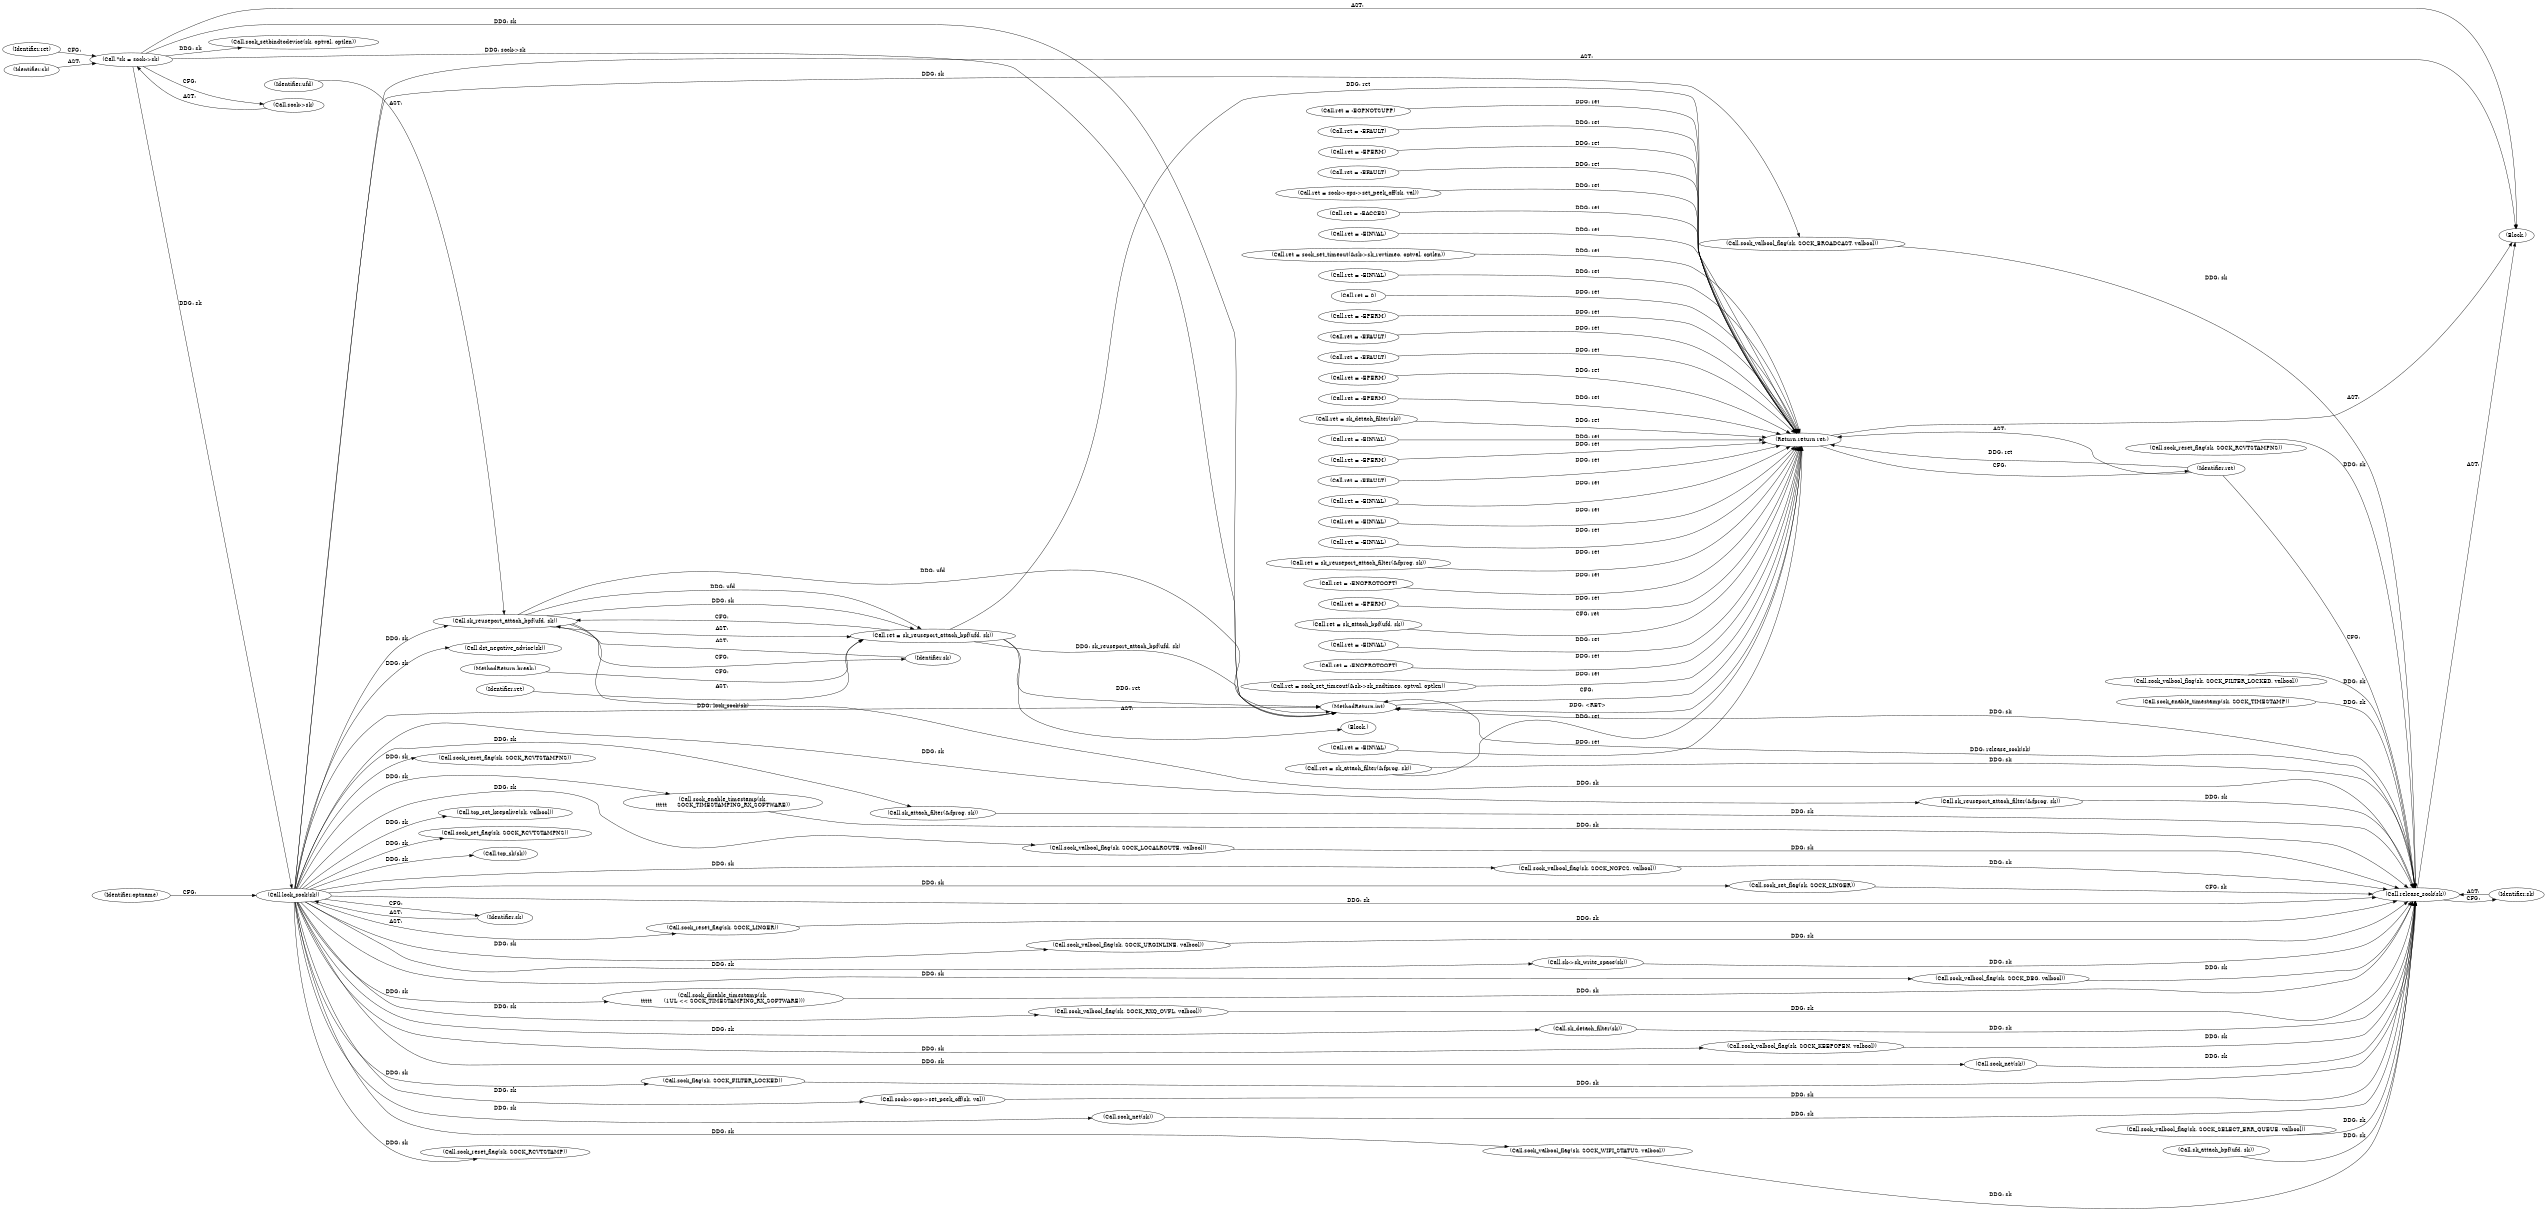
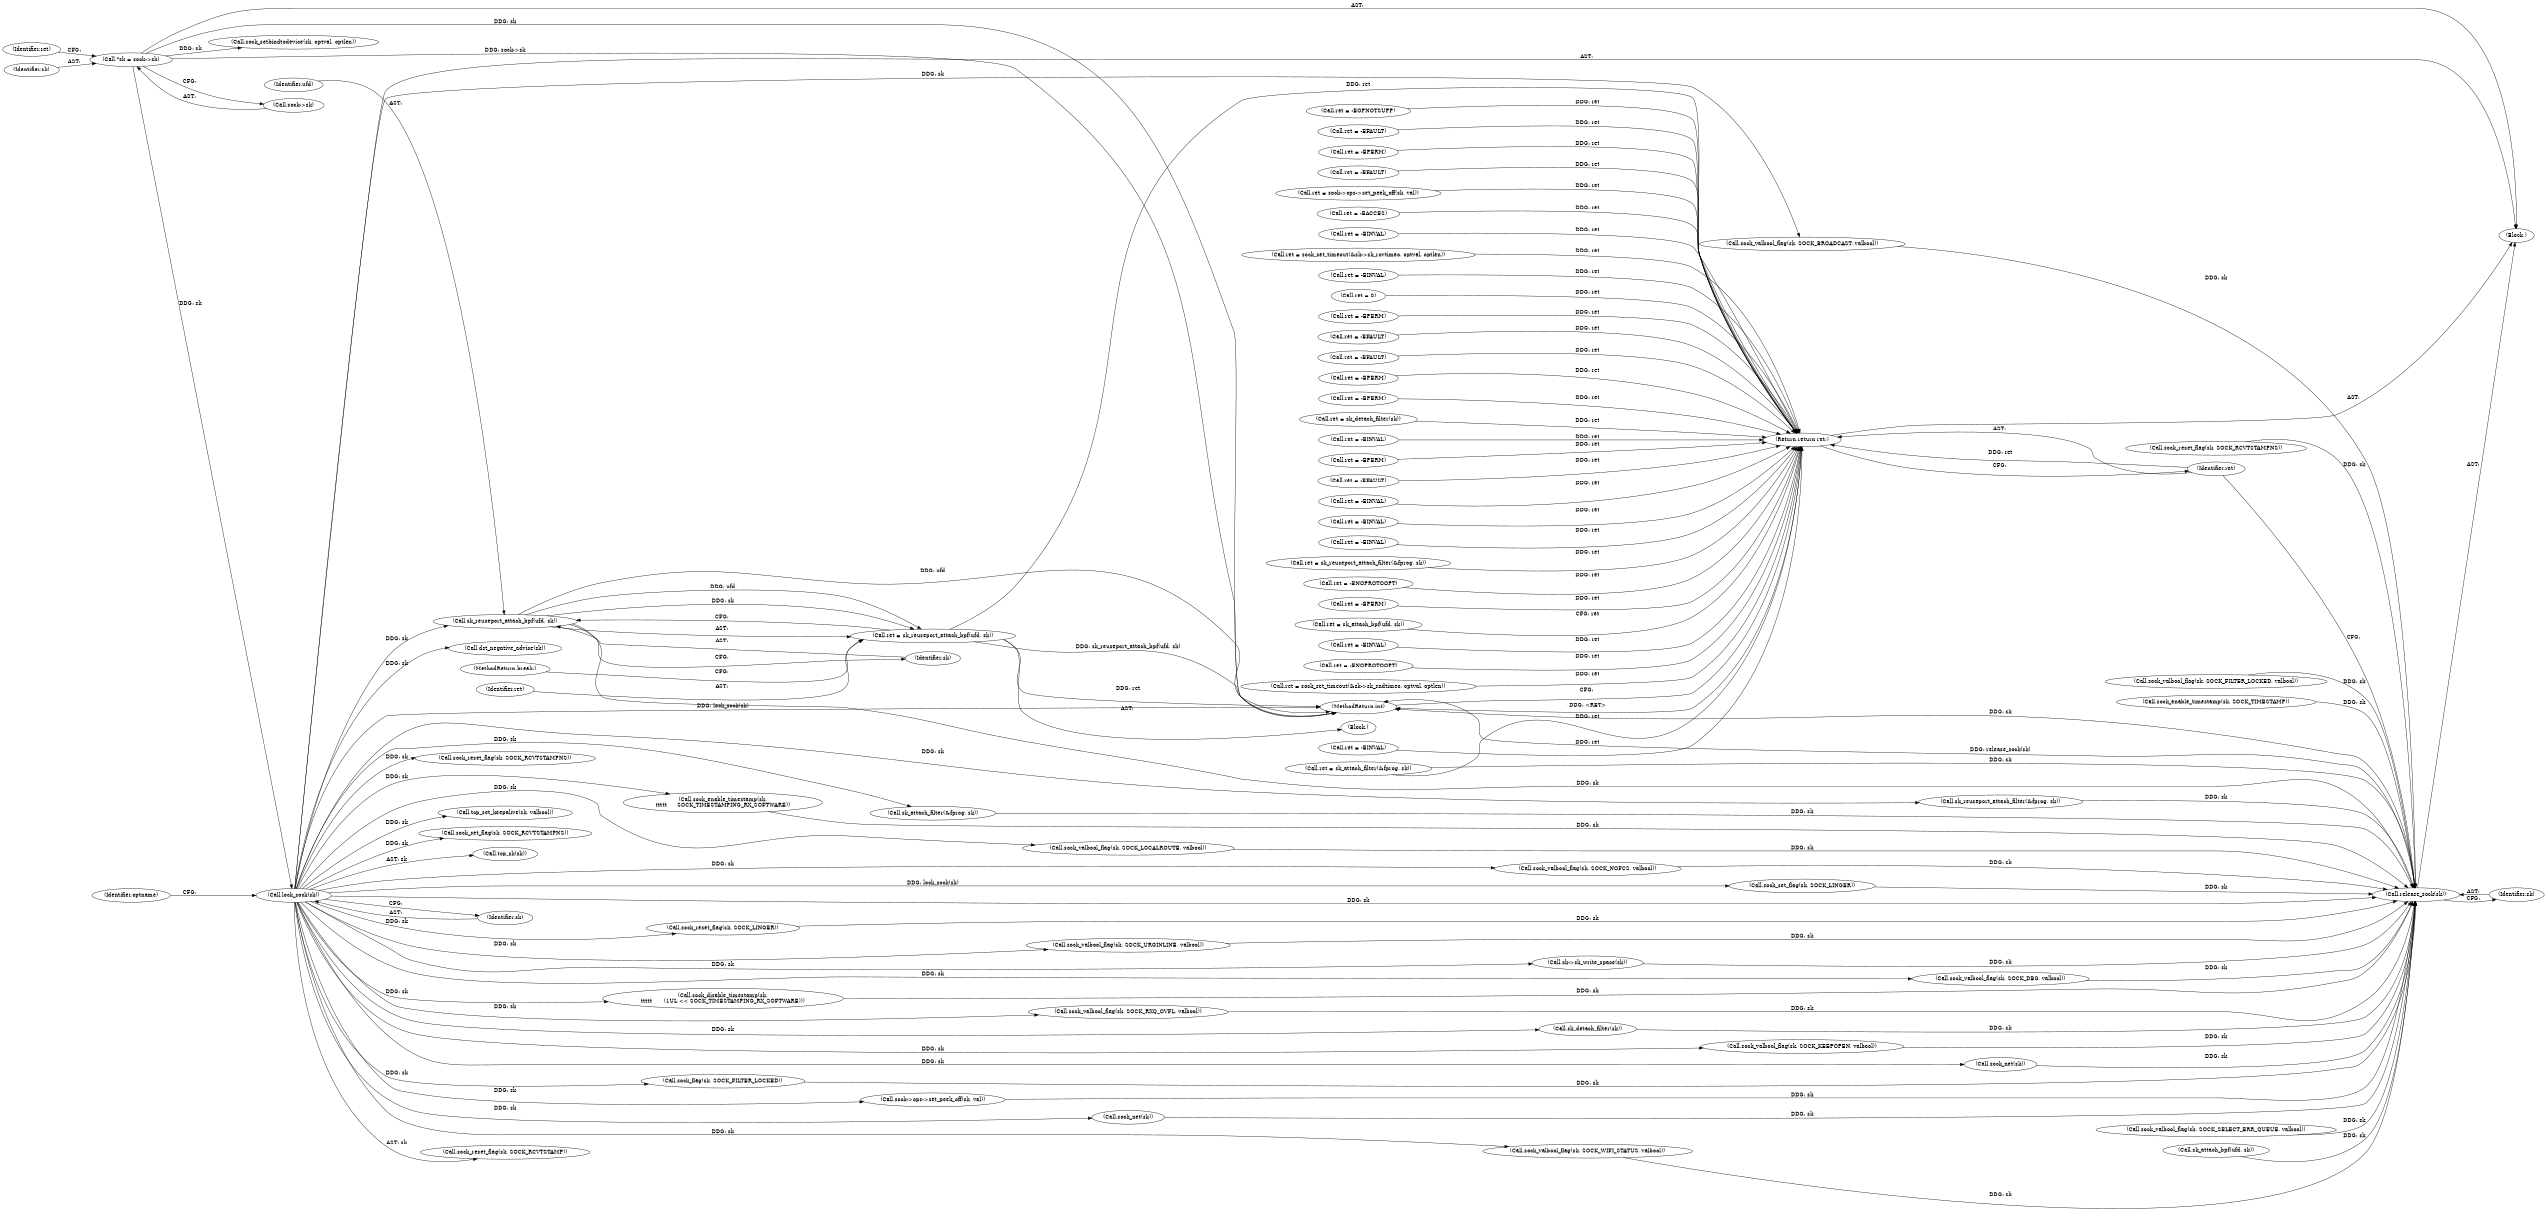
  digraph {
    rankdir=LR
    n1 [label="(Call,sk_reuseport_attach_bpf(ufd, sk))"]
    n2 [label="(Call,ret = sk_reuseport_attach_bpf(ufd, sk))"]
    n3 [label="(Call,release_sock(sk))"]
    n4 [label="(Identifier,sk)"]
    n5 [label="(MethodReturn,int)"]
    n6 [label="(Return,return ret;)"]
    n7 [label="(Block,)"]
    n8 [label="(Block,)"]
    n9 [label="(Identifier,sk)"]
    n10 [label="(Call,lock_sock(sk))"]
    n11 [label="(Call,sock_reset_flag(sk, SOCK_LINGER))"]
    n12 [label="(Call,sock_reset_flag(sk, SOCK_RCVTSTAMP))"]
    n13 [label="(Call,dst_negative_advice(sk))"]
    n14 [label="(Call,sock_valbool_flag(sk, SOCK_URGINLINE, valbool))"]
    n15 [label="(Call,sk->sk_write_space(sk))"]
    n16 [label="(Call,sock_valbool_flag(sk, SOCK_DBG, valbool))"]
    n17 [label="(Call,sock_disable_timestamp(sk,\n\t\t\t\t\t       (1UL << SOCK_TIMESTAMPING_RX_SOFTWARE)))"]
    n18 [label="(Identifier,sk)"]
    n19 [label="(Call,sock_valbool_flag(sk, SOCK_RXQ_OVFL, valbool))"]
    n20 [label="(Call,sk_detach_filter(sk))"]
    n21 [label="(Call,sock_valbool_flag(sk, SOCK_KEEPOPEN, valbool))"]
    n22 [label="(Call,sock_net(sk))"]
    n23 [label="(Call,sock_reset_flag(sk, SOCK_RCVTSTAMPNS))"]
    n24 [label="(Call,sock_flag(sk, SOCK_FILTER_LOCKED))"]
    n25 [label="(Call,sock->ops->set_peek_off(sk, val))"]
    n26 [label="(Call,sock_net(sk))"]
    n27 [label="(Call,sock_valbool_flag(sk, SOCK_WIFI_STATUS, valbool))"]
    n28 [label="(Call,tcp_set_keepalive(sk, valbool))"]
    n29 [label="(Call,sock_valbool_flag(sk, SOCK_BROADCAST, valbool))"]
    n30 [label="(Call,sk_reuseport_attach_filter(&fprog, sk))"]
    n31 [label="(Call,sock_enable_timestamp(sk,\n\t\t\t\t\t      SOCK_TIMESTAMPING_RX_SOFTWARE))"]
    n32 [label="(Call,sk_attach_filter(&fprog, sk))"]
    n33 [label="(Call,sock_set_flag(sk, SOCK_RCVTSTAMPNS))"]
    n34 [label="(Call,sock_valbool_flag(sk, SOCK_LOCALROUTE, valbool))"]
    n35 [label="(Call,sock_valbool_flag(sk, SOCK_NOFCS, valbool))"]
    n36 [label="(Call,sock_set_flag(sk, SOCK_LINGER))"]
    n37 [label="(Call,tcp_sk(sk))"]
    n38 [label="(Call,sock_valbool_flag(sk, SOCK_SELECT_ERR_QUEUE, valbool))"]
    n39 [label="(Call,sk_attach_bpf(ufd, sk))"]
    n40 [label="(Call,*sk = sock->sk)"]
    n41 [label="(Call,sock->sk)"]
    n42 [label="(Call,sock_setbindtodevice(sk, optval, optlen))"]
    n43 [label="(Identifier,ret)"]
    n44 [label="(Call,ret = -EFAULT)"]
    n45 [label="(Call,ret = -EFAULT)"]
    n46 [label="(Identifier,optname)"]
    n47 [label="(Call,sock_reset_flag(sk, SOCK_RCVTSTAMPNS))"]
    n48 [label="(Call,ret = -EPERM)"]
    n49 [label="(Call,ret = -EPERM)"]
    n50 [label="(Call,ret = sk_detach_filter(sk))"]
    n51 [label="(Call,ret = -EINVAL)"]
    n52 [label="(Call,ret = -EPERM)"]
    n53 [label="(Call,ret = -EFAULT)"]
    n54 [label="(Call,ret = sk_attach_filter(&fprog, sk))"]
    n55 [label="(Call,ret = -EINVAL)"]
    n56 [label="(Call,ret = -EINVAL)"]
    n57 [label="(Call,ret = sk_reuseport_attach_filter(&fprog, sk))"]
    n58 [label="(Call,ret = -ENOPROTOOPT)"]
    n59 [label="(Call,ret = -EPERM)"]
    n60 [label="(Call,ret = sk_attach_bpf(ufd, sk))"]
    n61 [label="(Call,ret = -EINVAL)"]
    n62 [label="(Call,ret = -ENOPROTOOPT)"]
    n63 [label="(Call,ret = sock_set_timeout(&sk->sk_sndtimeo, optval, optlen))"]
    n64 [label="(MethodReturn,break;)"]
    n65 [label="(Call,ret = -EINVAL)"]
    n66 [label="(Call,ret = -EOPNOTSUPP)"]
    n67 [label="(Call,ret = -EFAULT)"]
    n68 [label="(Call,ret = -EPERM)"]
    n69 [label="(Call,sock_valbool_flag(sk, SOCK_FILTER_LOCKED, valbool))"]
    n70 [label="(Call,ret = -EFAULT)"]
    n71 [label="(Identifier,ret)"]
    n72 [label="(Identifier,sk)"]
    n73 [label="(Call,ret = sock->ops->set_peek_off(sk, val))"]
    n74 [label="(Call,ret = -EACCES)"]
    n75 [label="(Call,sock_enable_timestamp(sk, SOCK_TIMESTAMP))"]
    n76 [label="(Identifier,ufd)"]
    n77 [label="(Call,ret = -EINVAL)"]
    n78 [label="(Identifier,ret)"]
    n79 [label="(Call,ret = sock_set_timeout(&sk->sk_rcvtimeo, optval, optlen))"]
    n80 [label="(Call,ret = -EINVAL)"]
    n81 [label="(Call,ret = 0)"]
    n82 [label="(Call,ret = -EPERM)"]
    n83 [label="(Call,ret = -EINVAL)"]
    n1 -> n2 [label="AST: "]
    n1 -> n2 [label="DDG: ufd"]
    n1 -> n2 [label="DDG: sk"]
    n1 -> n3 [label="DDG: sk"]
    n1 -> n4 [label="CFG: "]
    n1 -> n5 [label="DDG: ufd"]
    n2 -> n1 [label="CFG: "]
    n2 -> n5 [label="DDG: sk_reuseport_attach_bpf(ufd, sk)"]
    n2 -> n5 [label="DDG: ret"]
    n2 -> n6 [label="DDG: ret"]
    n2 -> n7 [label="AST: "]
    n3 -> n5 [label="DDG: release_sock(sk)"]
    n3 -> n5 [label="DDG: sk"]
    n3 -> n8 [label="AST: "]
    n3 -> n9 [label="CFG: "]
    n4 -> n1 [label="AST: "]
    n5 -> n6 [label="CFG: "]
    n6 -> n5 [label="DDG: <RET>"]
    n6 -> n8 [label="AST: "]
    n6 -> n43 [label="CFG: "]
    n9 -> n3 [label="AST: "]
    n10 -> n1 [label="DDG: sk"]
    n10 -> n3 [label="DDG: sk"]
    n10 -> n5 [label="DDG: lock_sock(sk)"]
    n10 -> n8 [label="AST: "]
-   n10 -> n11 [label="AST: "]
-   n10 -> n12 [label="DDG: sk"]
+   n10 -> n11 [label="DDG: sk"]
+   n10 -> n12 [label="AST: sk"]
    n10 -> n13 [label="DDG: sk"]
    n10 -> n14 [label="DDG: sk"]
    n10 -> n15 [label="DDG: sk"]
    n10 -> n16 [label="DDG: sk"]
    n10 -> n17 [label="DDG: sk"]
    n10 -> n18 [label="CFG: "]
    n10 -> n19 [label="DDG: sk"]
    n10 -> n20 [label="DDG: sk"]
    n10 -> n21 [label="DDG: sk"]
    n10 -> n22 [label="DDG: sk"]
    n10 -> n23 [label="DDG: sk"]
    n10 -> n24 [label="DDG: sk"]
    n10 -> n25 [label="DDG: sk"]
    n10 -> n26 [label="DDG: sk"]
    n10 -> n27 [label="DDG: sk"]
    n10 -> n28 [label="DDG: sk"]
    n10 -> n29 [label="DDG: sk"]
    n10 -> n30 [label="DDG: sk"]
    n10 -> n31 [label="DDG: sk"]
    n10 -> n32 [label="DDG: sk"]
    n10 -> n33 [label="DDG: sk"]
    n10 -> n34 [label="DDG: sk"]
    n10 -> n35 [label="DDG: sk"]
-   n10 -> n36 [label="DDG: sk"]
-   n10 -> n37 [label="DDG: sk"]
+   n10 -> n36 [label="DDG: lock_sock(sk)"]
+   n10 -> n37 [label="AST: sk"]
    n11 -> n3 [label="DDG: sk"]
    n14 -> n3 [label="DDG: sk"]
    n15 -> n3 [label="DDG: sk"]
    n16 -> n3 [label="DDG: sk"]
    n17 -> n3 [label="DDG: sk"]
    n18 -> n10 [label="AST: "]
    n19 -> n3 [label="DDG: sk"]
    n20 -> n3 [label="DDG: sk"]
    n21 -> n3 [label="DDG: sk"]
    n22 -> n3 [label="DDG: sk"]
    n24 -> n3 [label="DDG: sk"]
    n25 -> n3 [label="DDG: sk"]
    n26 -> n3 [label="DDG: sk"]
    n27 -> n3 [label="DDG: sk"]
    n29 -> n3 [label="DDG: sk"]
    n30 -> n3 [label="DDG: sk"]
    n31 -> n3 [label="DDG: sk"]
    n32 -> n3 [label="DDG: sk"]
    n34 -> n3 [label="DDG: sk"]
    n35 -> n3 [label="DDG: sk"]
-   n36 -> n3 [label="CFG: sk"]
+   n36 -> n3 [label="DDG: sk"]
    n38 -> n3 [label="DDG: sk"]
    n39 -> n3 [label="DDG: sk"]
    n40 -> n5 [label="DDG: sock->sk"]
    n40 -> n5 [label="DDG: sk"]
    n40 -> n8 [label="AST: "]
    n40 -> n10 [label="DDG: sk"]
    n40 -> n41 [label="CFG: "]
    n40 -> n42 [label="DDG: sk"]
    n41 -> n40 [label="AST: "]
    n43 -> n3 [label="CFG: "]
    n43 -> n6 [label="AST: "]
    n43 -> n6 [label="DDG: ret"]
    n44 -> n6 [label="DDG: ret"]
    n45 -> n6 [label="DDG: ret"]
    n46 -> n10 [label="CFG: "]
    n47 -> n3 [label="DDG: sk"]
    n48 -> n6 [label="DDG: ret"]
    n49 -> n6 [label="DDG: ret"]
    n50 -> n6 [label="DDG: ret"]
    n51 -> n6 [label="DDG: ret"]
    n52 -> n6 [label="DDG: ret"]
    n53 -> n6 [label="DDG: ret"]
    n54 -> n3 [label="DDG: sk"]
    n54 -> n6 [label="DDG: ret"]
    n55 -> n6 [label="DDG: ret"]
    n56 -> n6 [label="DDG: ret"]
    n57 -> n6 [label="DDG: ret"]
    n58 -> n6 [label="DDG: ret"]
    n59 -> n6 [label="DDG: ret"]
    n60 -> n6 [label="CFG: ret"]
    n61 -> n6 [label="DDG: ret"]
    n62 -> n6 [label="DDG: ret"]
    n63 -> n6 [label="DDG: ret"]
    n64 -> n2 [label="CFG: "]
    n65 -> n6 [label="DDG: ret"]
    n66 -> n6 [label="DDG: ret"]
    n67 -> n6 [label="DDG: ret"]
    n68 -> n6 [label="DDG: ret"]
    n69 -> n3 [label="DDG: sk"]
    n70 -> n6 [label="DDG: ret"]
    n71 -> n40 [label="CFG: "]
    n72 -> n40 [label="AST: "]
    n73 -> n6 [label="DDG: ret"]
    n74 -> n6 [label="DDG: ret"]
    n75 -> n3 [label="DDG: sk"]
    n76 -> n1 [label="AST: "]
    n77 -> n6 [label="DDG: ret"]
    n78 -> n2 [label="AST: "]
    n79 -> n6 [label="DDG: ret"]
    n80 -> n6 [label="DDG: ret"]
    n81 -> n6 [label="DDG: ret"]
    n82 -> n6 [label="DDG: ret"]
    n83 -> n6 [label="DDG: ret"]
  }
